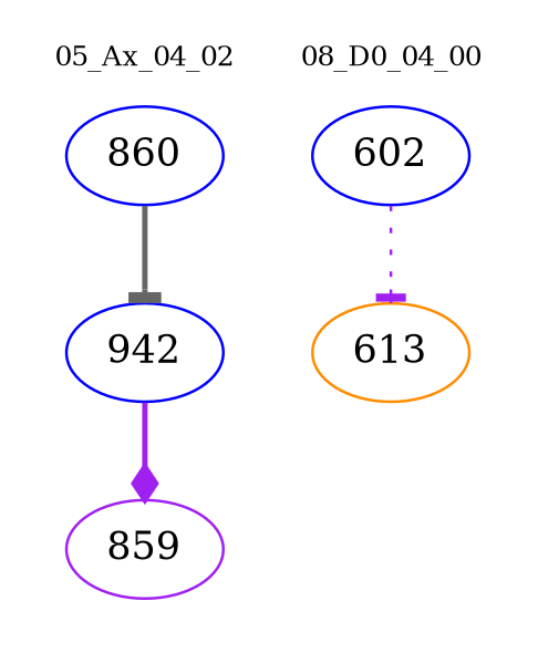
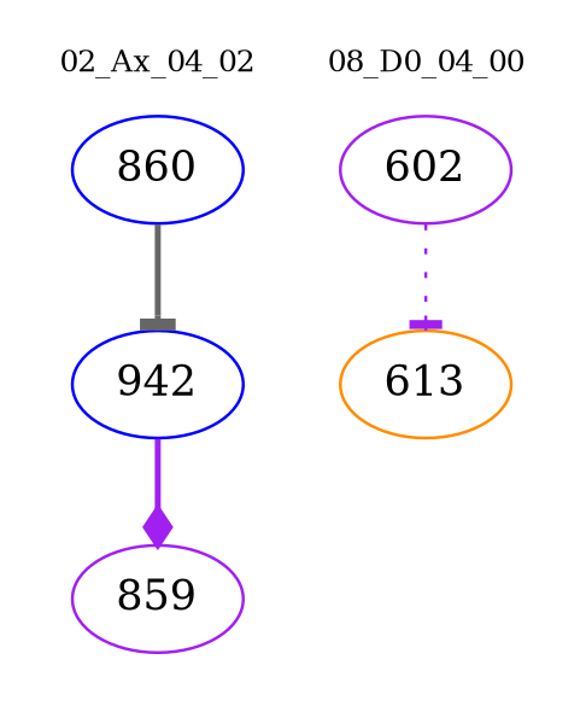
  digraph {
    node [color=blue]
    edge [arrowhead=tee color=purple style=bold]
    n1 [label=860]
    n2 [label=942]
    n3 [color=purple label=859]
-   n4 [label=602]
+   n4 [color=purple label=602]
    n5 [color=darkorange label=613]
    subgraph cluster_1 {
      color=white
      fontsize=10
-     label="05_Ax_04_02"
+     label="02_Ax_04_02"
      n1
      n2
      n3
    }
    subgraph cluster_2 {
      color=white
      fontsize=10
      label="08_D0_04_00"
      n4
      n5
    }
    n1 -> n2 [color=gray40]
    n2 -> n3 [arrowhead=diamond]
    n4 -> n5 [style=dotted]
  }
